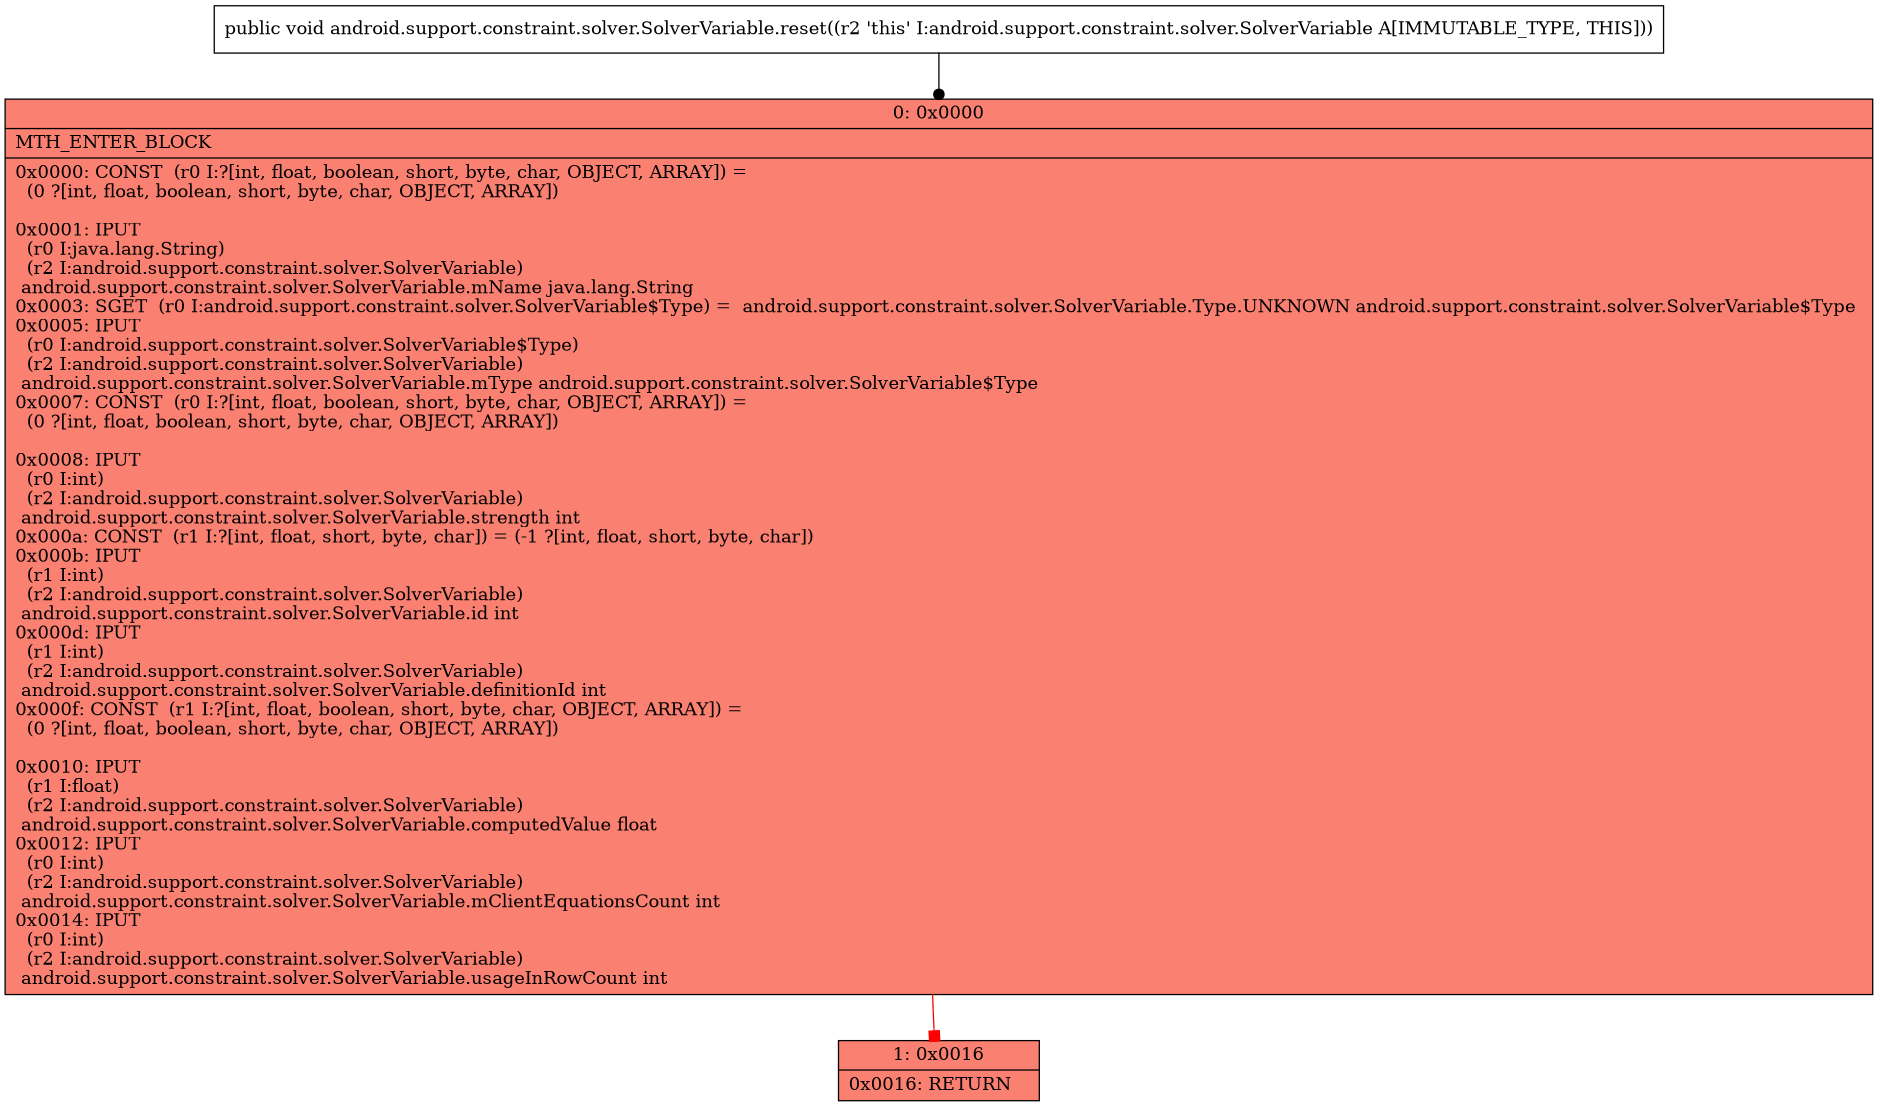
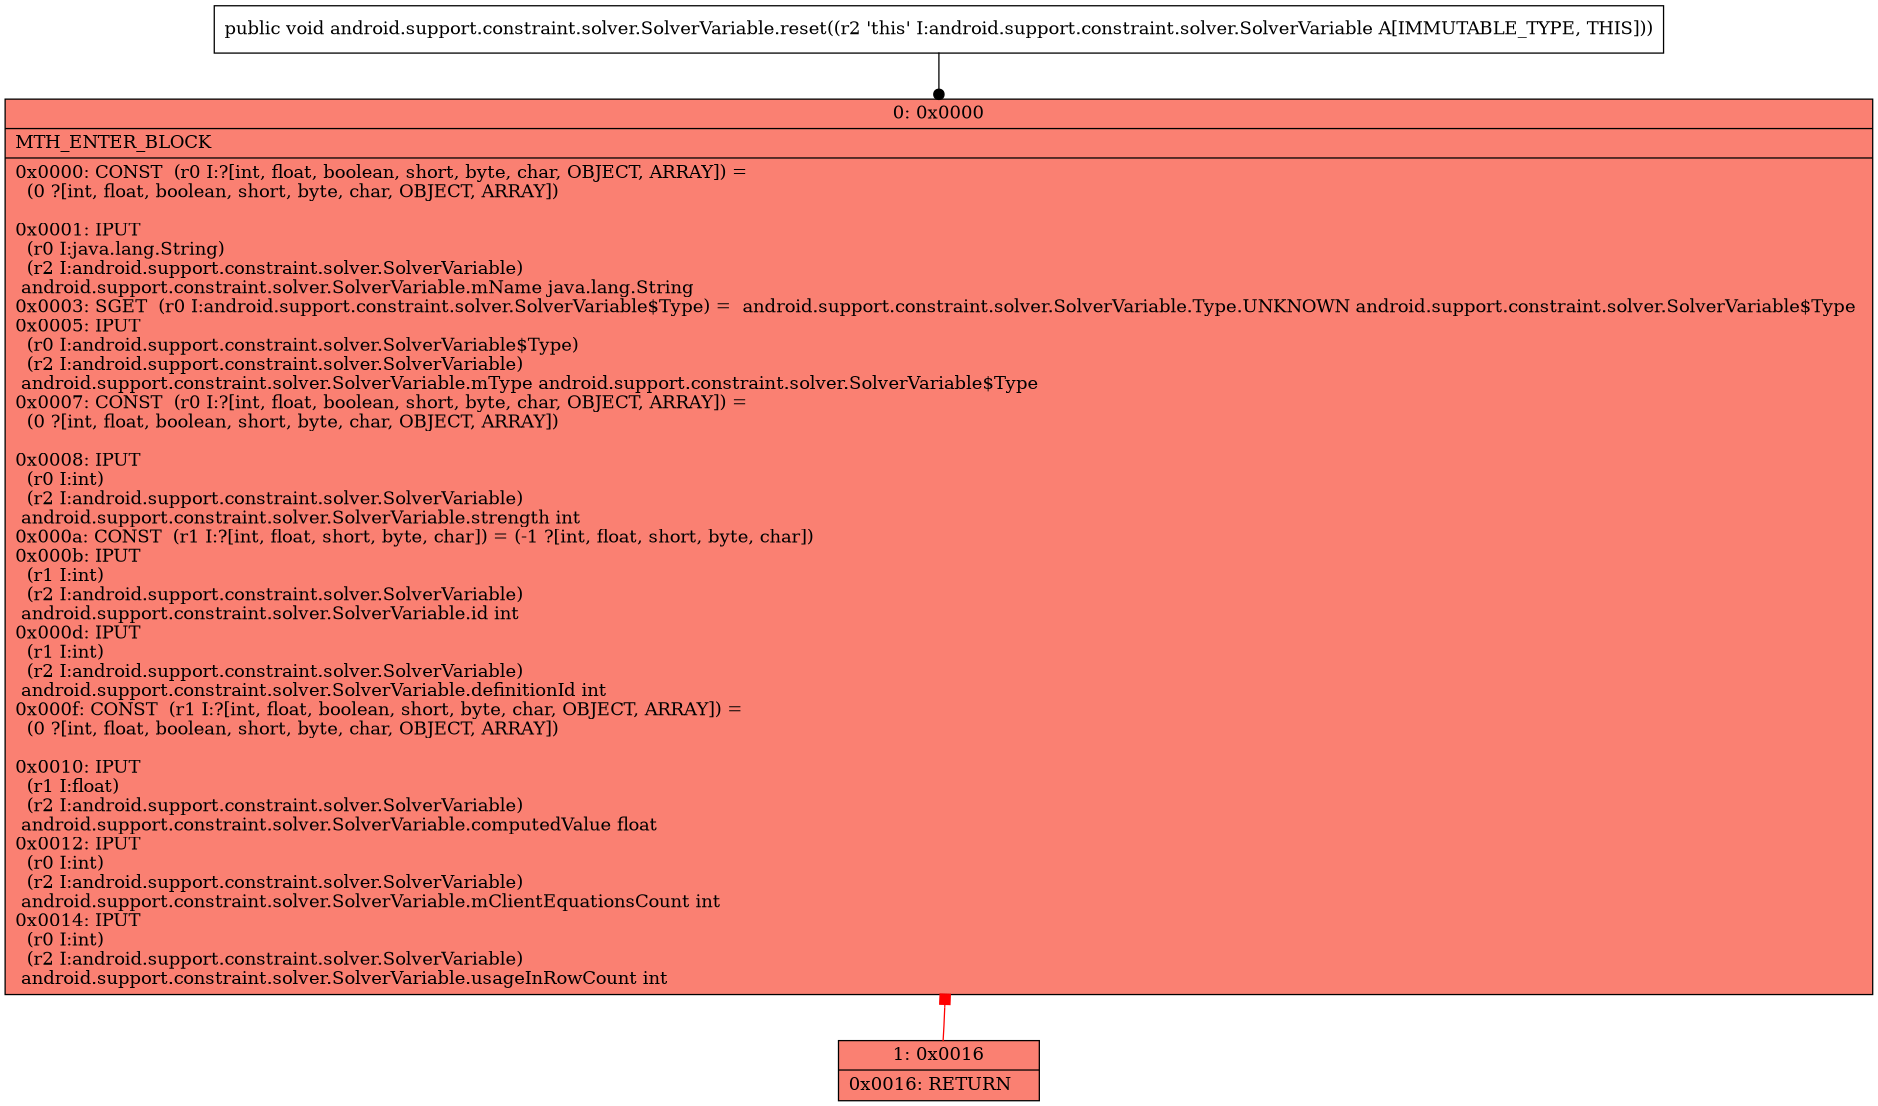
  digraph {
    node [shape=record style=filled fillcolor=salmon]
    n1 [label="{0\:\ 0x0000|MTH_ENTER_BLOCK\l|0x0000: CONST  (r0 I:?[int, float, boolean, short, byte, char, OBJECT, ARRAY]) = \l  (0 ?[int, float, boolean, short, byte, char, OBJECT, ARRAY])\l \l0x0001: IPUT  \l  (r0 I:java.lang.String)\l  (r2 I:android.support.constraint.solver.SolverVariable)\l android.support.constraint.solver.SolverVariable.mName java.lang.String \l0x0003: SGET  (r0 I:android.support.constraint.solver.SolverVariable$Type) =  android.support.constraint.solver.SolverVariable.Type.UNKNOWN android.support.constraint.solver.SolverVariable$Type \l0x0005: IPUT  \l  (r0 I:android.support.constraint.solver.SolverVariable$Type)\l  (r2 I:android.support.constraint.solver.SolverVariable)\l android.support.constraint.solver.SolverVariable.mType android.support.constraint.solver.SolverVariable$Type \l0x0007: CONST  (r0 I:?[int, float, boolean, short, byte, char, OBJECT, ARRAY]) = \l  (0 ?[int, float, boolean, short, byte, char, OBJECT, ARRAY])\l \l0x0008: IPUT  \l  (r0 I:int)\l  (r2 I:android.support.constraint.solver.SolverVariable)\l android.support.constraint.solver.SolverVariable.strength int \l0x000a: CONST  (r1 I:?[int, float, short, byte, char]) = (\-1 ?[int, float, short, byte, char]) \l0x000b: IPUT  \l  (r1 I:int)\l  (r2 I:android.support.constraint.solver.SolverVariable)\l android.support.constraint.solver.SolverVariable.id int \l0x000d: IPUT  \l  (r1 I:int)\l  (r2 I:android.support.constraint.solver.SolverVariable)\l android.support.constraint.solver.SolverVariable.definitionId int \l0x000f: CONST  (r1 I:?[int, float, boolean, short, byte, char, OBJECT, ARRAY]) = \l  (0 ?[int, float, boolean, short, byte, char, OBJECT, ARRAY])\l \l0x0010: IPUT  \l  (r1 I:float)\l  (r2 I:android.support.constraint.solver.SolverVariable)\l android.support.constraint.solver.SolverVariable.computedValue float \l0x0012: IPUT  \l  (r0 I:int)\l  (r2 I:android.support.constraint.solver.SolverVariable)\l android.support.constraint.solver.SolverVariable.mClientEquationsCount int \l0x0014: IPUT  \l  (r0 I:int)\l  (r2 I:android.support.constraint.solver.SolverVariable)\l android.support.constraint.solver.SolverVariable.usageInRowCount int \l}"]
    n2 [label="{1\:\ 0x0016|0x0016: RETURN   \l}"]
    n3 [label="{public void android.support.constraint.solver.SolverVariable.reset((r2 'this' I:android.support.constraint.solver.SolverVariable A[IMMUTABLE_TYPE, THIS])) }" fillcolor=white]
-   n1 -> n2 [color=red arrowhead=box]
+   n2 -> n1 [color=red arrowhead=box]
    n3 -> n1 [color=black arrowhead=dot]
  }
